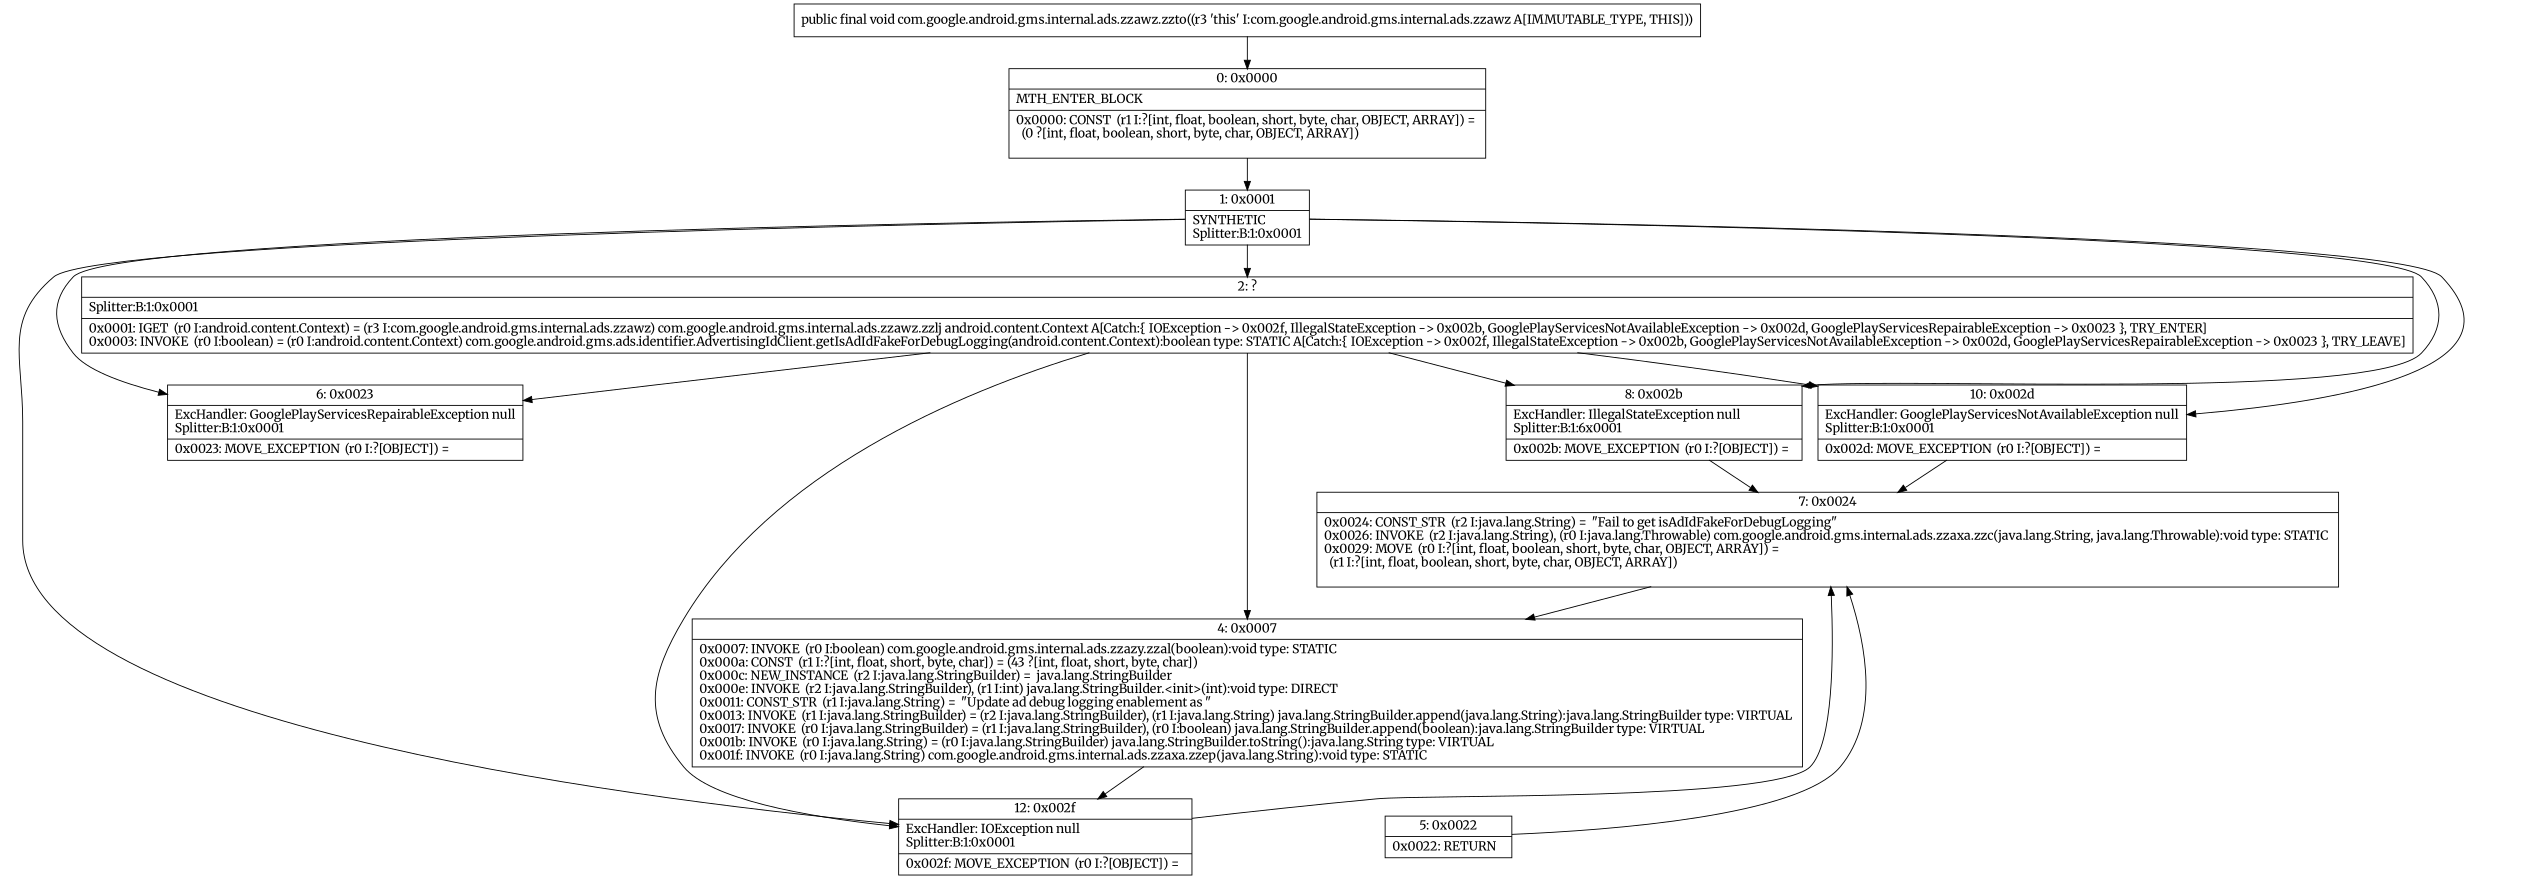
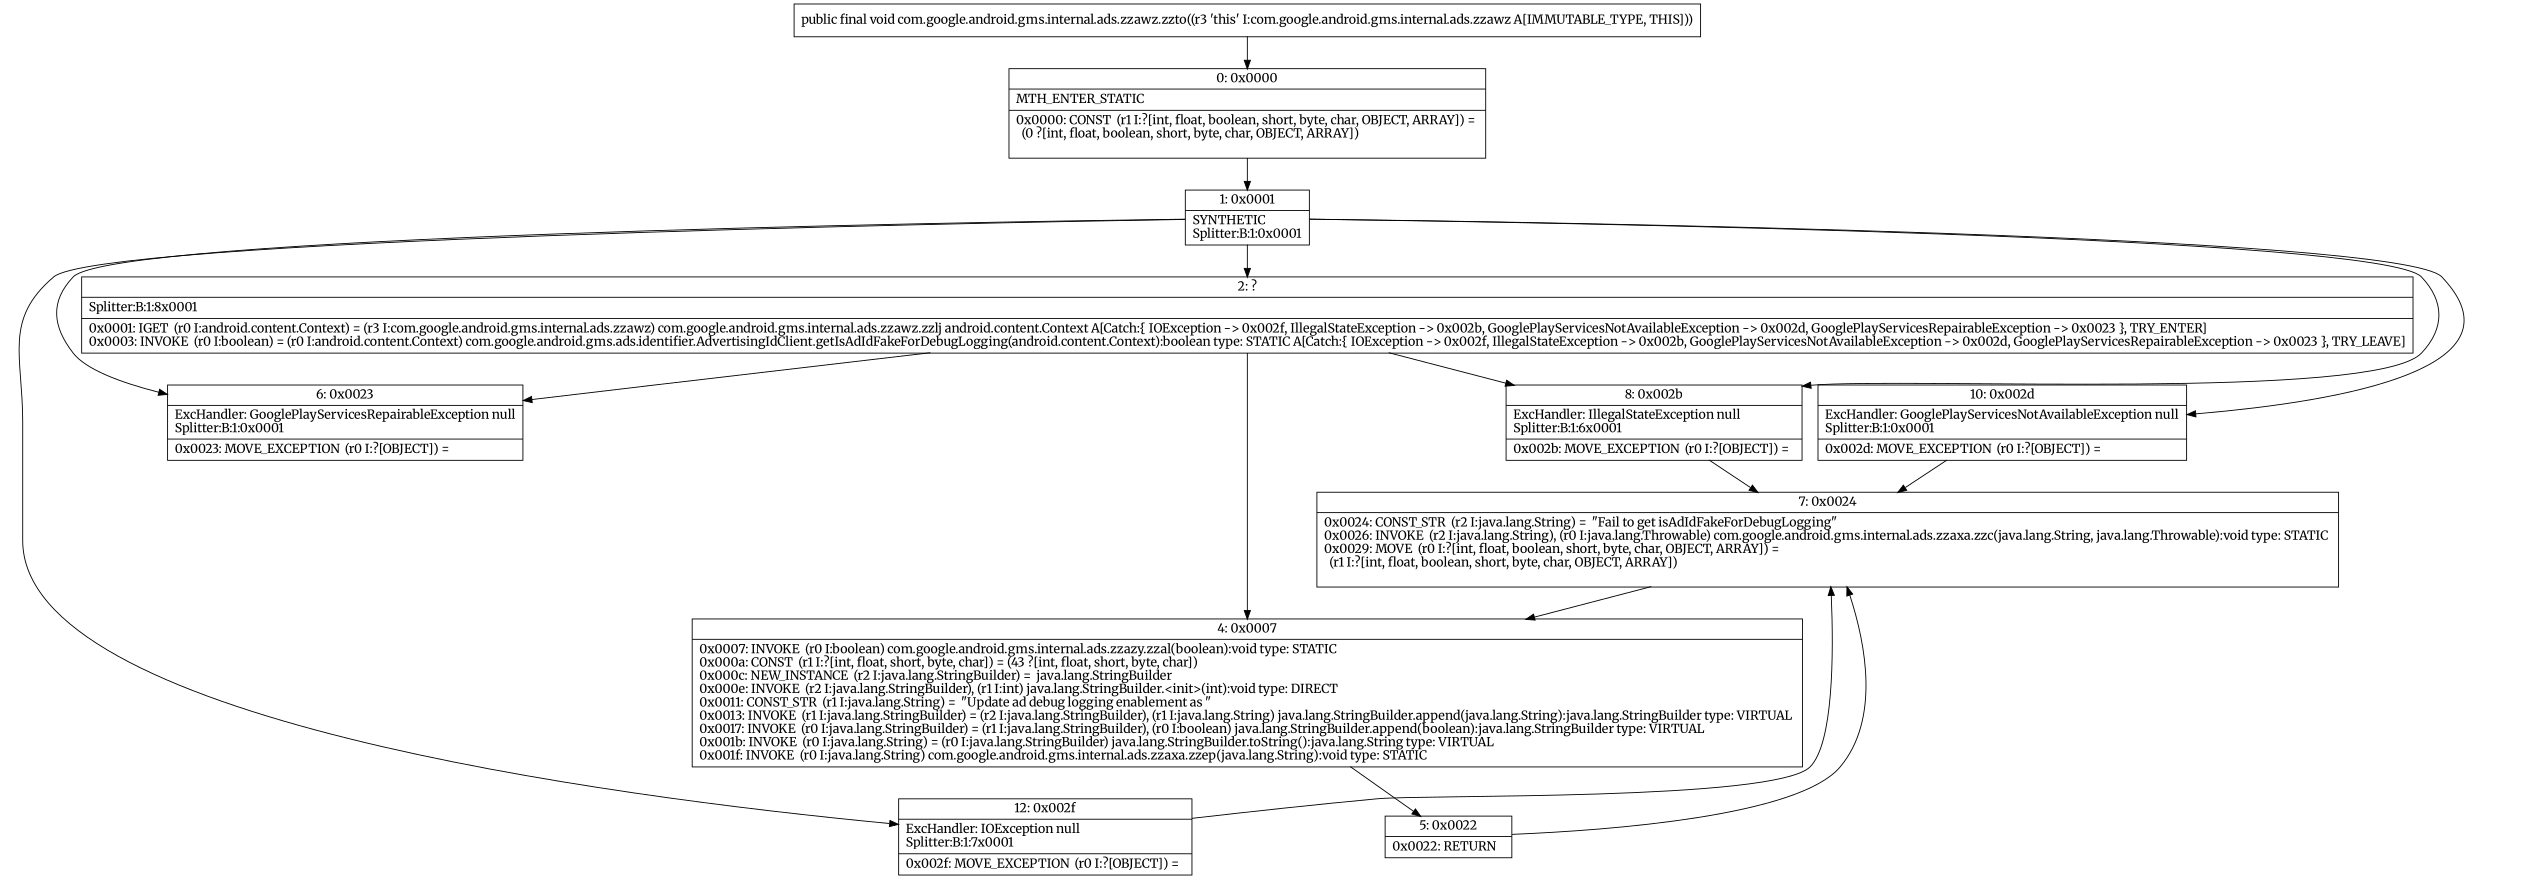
  digraph {
    fontname=Merriweather
    node [fontname=Merriweather shape=record]
    edge [fontname=Merriweather]
-   n1 [label="{0\:\ 0x0000|MTH_ENTER_BLOCK\l|0x0000: CONST  (r1 I:?[int, float, boolean, short, byte, char, OBJECT, ARRAY]) = \l  (0 ?[int, float, boolean, short, byte, char, OBJECT, ARRAY])\l \l}"]
+   n1 [label="{0\:\ 0x0000|MTH_ENTER_STATIC\l|0x0000: CONST  (r1 I:?[int, float, boolean, short, byte, char, OBJECT, ARRAY]) = \l  (0 ?[int, float, boolean, short, byte, char, OBJECT, ARRAY])\l \l}"]
    n2 [label="{1\:\ 0x0001|SYNTHETIC\lSplitter:B:1:0x0001\l}"]
-   n3 [label="{2\:\ ?|Splitter:B:1:0x0001\l|0x0001: IGET  (r0 I:android.content.Context) = (r3 I:com.google.android.gms.internal.ads.zzawz) com.google.android.gms.internal.ads.zzawz.zzlj android.content.Context A[Catch:\{ IOException \-\> 0x002f, IllegalStateException \-\> 0x002b, GooglePlayServicesNotAvailableException \-\> 0x002d, GooglePlayServicesRepairableException \-\> 0x0023 \}, TRY_ENTER]\l0x0003: INVOKE  (r0 I:boolean) = (r0 I:android.content.Context) com.google.android.gms.ads.identifier.AdvertisingIdClient.getIsAdIdFakeForDebugLogging(android.content.Context):boolean type: STATIC A[Catch:\{ IOException \-\> 0x002f, IllegalStateException \-\> 0x002b, GooglePlayServicesNotAvailableException \-\> 0x002d, GooglePlayServicesRepairableException \-\> 0x0023 \}, TRY_LEAVE]\l}"]
+   n3 [label="{2\:\ ?|Splitter:B:1:8x0001\l|0x0001: IGET  (r0 I:android.content.Context) = (r3 I:com.google.android.gms.internal.ads.zzawz) com.google.android.gms.internal.ads.zzawz.zzlj android.content.Context A[Catch:\{ IOException \-\> 0x002f, IllegalStateException \-\> 0x002b, GooglePlayServicesNotAvailableException \-\> 0x002d, GooglePlayServicesRepairableException \-\> 0x0023 \}, TRY_ENTER]\l0x0003: INVOKE  (r0 I:boolean) = (r0 I:android.content.Context) com.google.android.gms.ads.identifier.AdvertisingIdClient.getIsAdIdFakeForDebugLogging(android.content.Context):boolean type: STATIC A[Catch:\{ IOException \-\> 0x002f, IllegalStateException \-\> 0x002b, GooglePlayServicesNotAvailableException \-\> 0x002d, GooglePlayServicesRepairableException \-\> 0x0023 \}, TRY_LEAVE]\l}"]
    n4 [label="{6\:\ 0x0023|ExcHandler: GooglePlayServicesRepairableException null\lSplitter:B:1:0x0001\l|0x0023: MOVE_EXCEPTION  (r0 I:?[OBJECT]) =  \l}"]
    n5 [label="{8\:\ 0x002b|ExcHandler: IllegalStateException null\lSplitter:B:1:6x0001\l|0x002b: MOVE_EXCEPTION  (r0 I:?[OBJECT]) =  \l}"]
    n6 [label="{10\:\ 0x002d|ExcHandler: GooglePlayServicesNotAvailableException null\lSplitter:B:1:0x0001\l|0x002d: MOVE_EXCEPTION  (r0 I:?[OBJECT]) =  \l}"]
-   n7 [label="{12\:\ 0x002f|ExcHandler: IOException null\lSplitter:B:1:0x0001\l|0x002f: MOVE_EXCEPTION  (r0 I:?[OBJECT]) =  \l}"]
+   n7 [label="{12\:\ 0x002f|ExcHandler: IOException null\lSplitter:B:1:7x0001\l|0x002f: MOVE_EXCEPTION  (r0 I:?[OBJECT]) =  \l}"]
    n8 [label="{4\:\ 0x0007|0x0007: INVOKE  (r0 I:boolean) com.google.android.gms.internal.ads.zzazy.zzal(boolean):void type: STATIC \l0x000a: CONST  (r1 I:?[int, float, short, byte, char]) = (43 ?[int, float, short, byte, char]) \l0x000c: NEW_INSTANCE  (r2 I:java.lang.StringBuilder) =  java.lang.StringBuilder \l0x000e: INVOKE  (r2 I:java.lang.StringBuilder), (r1 I:int) java.lang.StringBuilder.\<init\>(int):void type: DIRECT \l0x0011: CONST_STR  (r1 I:java.lang.String) =  \"Update ad debug logging enablement as \" \l0x0013: INVOKE  (r1 I:java.lang.StringBuilder) = (r2 I:java.lang.StringBuilder), (r1 I:java.lang.String) java.lang.StringBuilder.append(java.lang.String):java.lang.StringBuilder type: VIRTUAL \l0x0017: INVOKE  (r0 I:java.lang.StringBuilder) = (r1 I:java.lang.StringBuilder), (r0 I:boolean) java.lang.StringBuilder.append(boolean):java.lang.StringBuilder type: VIRTUAL \l0x001b: INVOKE  (r0 I:java.lang.String) = (r0 I:java.lang.StringBuilder) java.lang.StringBuilder.toString():java.lang.String type: VIRTUAL \l0x001f: INVOKE  (r0 I:java.lang.String) com.google.android.gms.internal.ads.zzaxa.zzep(java.lang.String):void type: STATIC \l}"]
    n9 [label="{7\:\ 0x0024|0x0024: CONST_STR  (r2 I:java.lang.String) =  \"Fail to get isAdIdFakeForDebugLogging\" \l0x0026: INVOKE  (r2 I:java.lang.String), (r0 I:java.lang.Throwable) com.google.android.gms.internal.ads.zzaxa.zzc(java.lang.String, java.lang.Throwable):void type: STATIC \l0x0029: MOVE  (r0 I:?[int, float, boolean, short, byte, char, OBJECT, ARRAY]) = \l  (r1 I:?[int, float, boolean, short, byte, char, OBJECT, ARRAY])\l \l}"]
    n10 [label="{5\:\ 0x0022|0x0022: RETURN   \l}"]
    n11 [label="{public final void com.google.android.gms.internal.ads.zzawz.zzto((r3 'this' I:com.google.android.gms.internal.ads.zzawz A[IMMUTABLE_TYPE, THIS])) }"]
    n1 -> n2
    n2 -> n3
    n2 -> n4
    n2 -> n5
    n2 -> n6
    n2 -> n7
    n3 -> n4
    n3 -> n5
-   n3 -> n6
-   n3 -> n7
    n3 -> n8
    n5 -> n9
    n6 -> n9
    n7 -> n9
-   n8 -> n7
+   n8 -> n10
    n9 -> n8
    n10 -> n9
    n11 -> n1
  }
